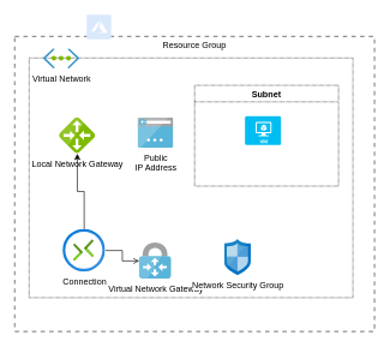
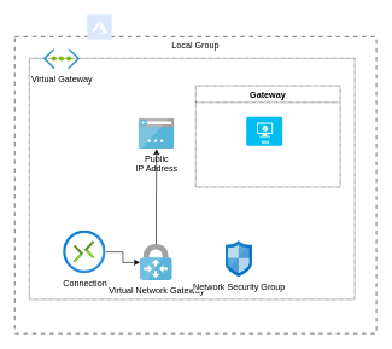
  <mxCell id="0" />
  <mxCell id="1" parent="0" />
- <mxCell id="2" value="Resource Group" style="fontStyle=0;verticalAlign=top;align=center;spacingTop=-2;fillColor=none;rounded=0;whiteSpace=wrap;html=1;strokeColor=#919191;strokeWidth=2;dashed=1;container=1;collapsible=0;expand=0;recursiveResize=0;" parent="1" vertex="1"><mxGeometry x="20" y="50" width="500" height="410" as="geometry" /></mxCell>
+ <mxCell id="2" value="Local Group" style="fontStyle=0;verticalAlign=top;align=center;spacingTop=-2;fillColor=none;rounded=0;whiteSpace=wrap;html=1;strokeColor=#919191;strokeWidth=2;dashed=1;container=1;collapsible=0;expand=0;recursiveResize=0;" parent="1" vertex="1"><mxGeometry x="20" y="50" width="500" height="410" as="geometry" /></mxCell>
  <mxCell id="3" value="" style="rounded=0;whiteSpace=wrap;html=1;dashed=1;dashPattern=1 1;container=1;recursiveResize=0;" vertex="1" parent="2"><mxGeometry x="20" y="30" width="450" height="333" as="geometry"><mxRectangle x="-130" y="90" width="50" height="40" as="alternateBounds" /></mxGeometry></mxCell>
- <mxCell id="4" value="Virtual Network" style="sketch=0;aspect=fixed;html=1;points=[];align=center;image;fontSize=12;image=img/lib/mscae/Virtual_Network.svg;" parent="3" vertex="1"><mxGeometry x="20" y="-13" width="50" height="28.0" as="geometry" /></mxCell>
+ <mxCell id="4" value="Virtual Gateway" style="sketch=0;aspect=fixed;html=1;points=[];align=center;image;fontSize=12;image=img/lib/mscae/Virtual_Network.svg;" parent="3" vertex="1"><mxGeometry x="20" y="-13" width="50" height="28.0" as="geometry" /></mxCell>
  <mxCell id="5" value="Connection&lt;br&gt;" style="aspect=fixed;html=1;points=[];align=center;image;fontSize=12;image=img/lib/azure2/networking/Connections.svg;" parent="3" vertex="1"><mxGeometry x="47" y="238" width="59" height="59" as="geometry" /></mxCell>
  <mxCell id="6" value="Virtual Network Gateway&lt;br&gt;" style="sketch=0;aspect=fixed;html=1;points=[];align=center;image;fontSize=12;image=img/lib/mscae/VPN_Gateway.svg;" parent="3" vertex="1"><mxGeometry x="153" y="257" width="45" height="50" as="geometry" /></mxCell>
- <mxCell id="7" value="" style="edgeStyle=orthogonalEdgeStyle;rounded=0;orthogonalLoop=1;jettySize=auto;html=1;endArrow=open;" parent="3" source="5" target="6" edge="1"><mxGeometry relative="1" as="geometry" /></mxCell>
- <mxCell id="8" value="Local Network Gateway&lt;br&gt;" style="sketch=0;aspect=fixed;html=1;points=[];align=center;image;fontSize=12;image=img/lib/mscae/Local_Network_Gateways.svg;" parent="3" vertex="1"><mxGeometry x="42" y="83" width="50" height="50" as="geometry" /></mxCell>
- <mxCell id="9" value="" style="edgeStyle=orthogonalEdgeStyle;rounded=0;orthogonalLoop=1;jettySize=auto;html=1;" parent="3" source="5" target="8" edge="1"><mxGeometry relative="1" as="geometry" /></mxCell>
+ <mxCell id="7" value="" style="edgeStyle=orthogonalEdgeStyle;rounded=0;orthogonalLoop=1;jettySize=auto;html=1;" parent="3" source="5" target="6" edge="1"><mxGeometry relative="1" as="geometry" /></mxCell>
  <mxCell id="10" value="Public &lt;br&gt;IP Address" style="sketch=0;aspect=fixed;html=1;points=[];align=center;image;fontSize=12;image=img/lib/mscae/App_Service_IPAddress.svg;" parent="3" vertex="1"><mxGeometry x="151" y="83" width="50" height="42" as="geometry" /></mxCell>
- <mxCell id="12" value="Subnet" style="swimlane;dashed=1;dashPattern=1 1;" vertex="1" parent="3"><mxGeometry x="230" y="38" width="200" height="140" as="geometry" /></mxCell>
+ <mxCell id="11" value="" style="edgeStyle=orthogonalEdgeStyle;rounded=0;orthogonalLoop=1;jettySize=auto;html=1;" parent="3" source="6" target="10" edge="1"><mxGeometry relative="1" as="geometry" /></mxCell>
+ <mxCell id="12" value="Gateway" style="swimlane;dashed=1;dashPattern=1 1;" vertex="1" parent="3"><mxGeometry x="230" y="38" width="200" height="140" as="geometry" /></mxCell>
  <mxCell id="13" value="" style="verticalLabelPosition=bottom;html=1;verticalAlign=top;align=center;strokeColor=none;fillColor=#00BEF2;shape=mxgraph.azure.virtual_machine;dashed=1;dashPattern=1 1;" vertex="1" parent="12"><mxGeometry x="70" y="43" width="50" height="40" as="geometry" /></mxCell>
  <mxCell id="14" value="Network Security Group" style="sketch=0;aspect=fixed;html=1;points=[];align=center;image;fontSize=12;image=img/lib/mscae/Network_Security_Groups_Classic.svg;dashed=1;dashPattern=1 1;strokeColor=#3399FF;" vertex="1" parent="3"><mxGeometry x="271.5" y="252" width="37" height="50" as="geometry" /></mxCell>
  <mxCell id="15" value="" style="sketch=0;pointerEvents=1;shadow=0;dashed=0;html=1;strokeColor=#3399FF;fillColor=#dae8fc;labelPosition=center;verticalLabelPosition=bottom;verticalAlign=top;align=center;outlineConnect=0;shape=mxgraph.veeam2.azure;dashPattern=1 1;" vertex="1" parent="1"><mxGeometry x="120" y="20" width="34" height="34" as="geometry" /></mxCell>
